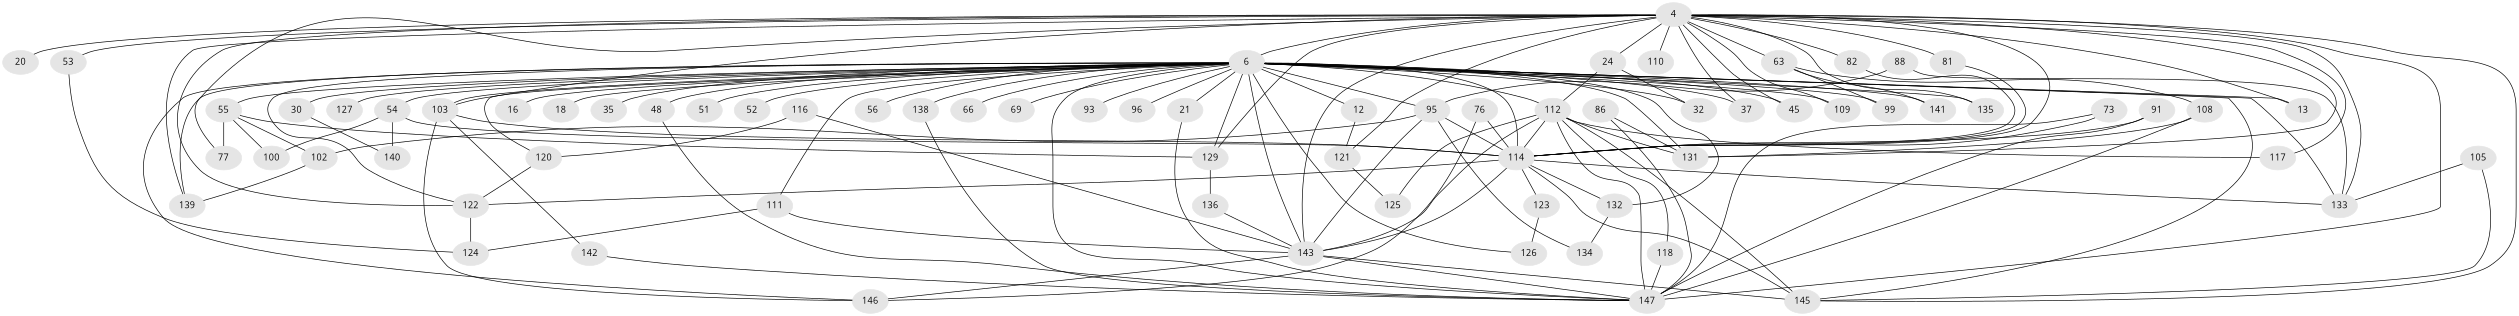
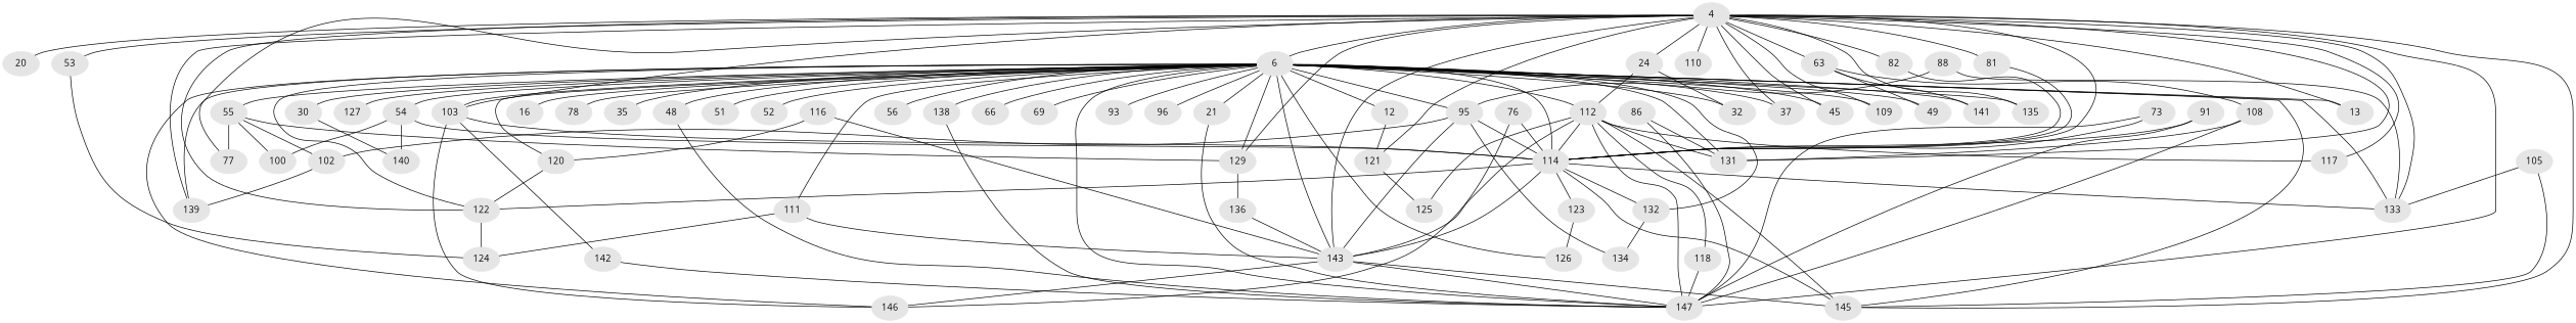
  graph {
    fontname="Open Sans"
    node [color=gray90 fontname="Open Sans" style=filled]
    edge [fontname="Open Sans"]
    4 [super="+3"]
    6 [super="+1+5"]
    13
    20
    24
    37
    45
    53
    63 [super="+38+33"]
    77
    82
    n12 [label=81 super="+29"]
    103 [super="+90+74+83"]
    109 [super="+39"]
    110
    114 [super="+26+31+106"]
    117 [super="+57"]
    121 [super="+72"]
    122 [super="+98+40"]
    129 [super="+115+42"]
    131 [super="+67"]
    133 [super="+58"]
    135 [super="+107"]
    139 [super="+12"]
    143 [super="+10"]
    145 [super="+36+80+75+128"]
    147 [super="+65+137+85+130+144"]
    32
    16
-   18
+   18 [label=78]
    21
    30
    35
    48
    51
    52
    54
    55 [super="+43"]
    56
    66
    69
    n42 [label=12 super="+68"]
    93
    95 [super="+22+89+60+62"]
    96
-   99
+   99 [label=49]
    111 [super="+23"]
    112 [super="+59+34"]
    120 [super="+104"]
    126
    127
    132 [super="+25+87"]
    138 [super="+97"]
    141
    146 [super="+44"]
    124 [super="+71"]
    108 [super="+101"]
    142
    123 [super="+113"]
    125
    136
    140
    100
    102 [super="+64"]
    134
    118 [super="+78"]
    73
    76
    86
    88
    91
    105
    116
    4 -- 6 [weight=8]
    4 -- 13
    4 -- 20 [weight=2]
    4 -- 24
    4 -- 37
    4 -- 45
    4 -- 53 [weight=2]
    4 -- 63 [weight=4]
    4 -- 77
    4 -- 82
    4 -- n12 [weight=2]
    4 -- 103
    4 -- 109 [weight=2]
    4 -- 110
    4 -- 114 [weight=4]
    4 -- 117
    4 -- 121 [weight=2]
    4 -- 122 [weight=2]
    4 -- 129 [weight=3]
    4 -- 131 [weight=3]
    4 -- 133
    4 -- 135 [weight=2]
    4 -- 139
    4 -- 143 [weight=4]
    4 -- 145
    4 -- 147 [weight=4]
    6 -- 13
    6 -- 37
    6 -- 45
    6 -- 103 [weight=4]
    6 -- 109
    6 -- 114 [weight=15]
    6 -- 122
    6 -- 129
    6 -- 131 [weight=2]
    6 -- 133
    6 -- 135
    6 -- 139 [weight=2]
    6 -- 143 [weight=9]
    6 -- 145
    6 -- 147
    6 -- 32
    6 -- 16 [weight=2]
    6 -- 18 [weight=2]
    6 -- 21 [weight=2]
    6 -- 30 [weight=2]
    6 -- 35 [weight=2]
    6 -- 48 [weight=2]
    6 -- 51 [weight=2]
    6 -- 52 [weight=2]
    6 -- 54
    6 -- 55 [weight=2]
    6 -- 56 [weight=2]
    6 -- 66 [weight=2]
    6 -- 69 [weight=2]
    6 -- n42 [weight=5]
    6 -- 93 [weight=2]
    6 -- 95 [weight=2]
    6 -- 96 [weight=2]
    6 -- 99
    6 -- 111 [weight=2]
    6 -- 112 [weight=4]
    6 -- 120
    6 -- 126
    6 -- 127 [weight=2]
    6 -- 132 [weight=2]
    6 -- 138 [weight=2]
    6 -- 141
    6 -- 146
    24 -- 32
    24 -- 112
    53 -- 124
    63 -- 99
    63 -- 141
    63 -- 108
    82 -- 114
    n12 -- 114
    103 -- 114
    103 -- 146
    103 -- 142
    114 -- 122
    114 -- 133
    114 -- 143 [weight=5]
    114 -- 145
    114 -- 132 [weight=2]
    114 -- 123 [weight=3]
    121 -- 125
    122 -- 124
    129 -- 136
    143 -- 145 [weight=2]
    143 -- 147 [weight=3]
    143 -- 146
    21 -- 147
    30 -- 140
    48 -- 147
    54 -- 114
    54 -- 140
    54 -- 100
    55 -- 77
    55 -- 129
    55 -- 100
    55 -- 102
    n42 -- 121
    95 -- 114 [weight=2]
    95 -- 143 [weight=2]
    95 -- 102
    95 -- 134
    111 -- 143
    111 -- 124
    112 -- 114
    112 -- 117 [weight=2]
    112 -- 131
    112 -- 143
    112 -- 145
    112 -- 147
    112 -- 125
    112 -- 118
    120 -- 122 [weight=2]
    132 -- 134
    138 -- 147
    108 -- 131
    108 -- 147
    142 -- 147
    123 -- 126
    136 -- 143
    102 -- 139
    118 -- 147
    73 -- 114
    73 -- 147
    76 -- 114
    76 -- 146
    86 -- 131
    86 -- 147
    88 -- 133
    88 -- 95
    91 -- 114
    91 -- 147
    105 -- 133
    105 -- 145
    116 -- 143
    116 -- 120
  }
